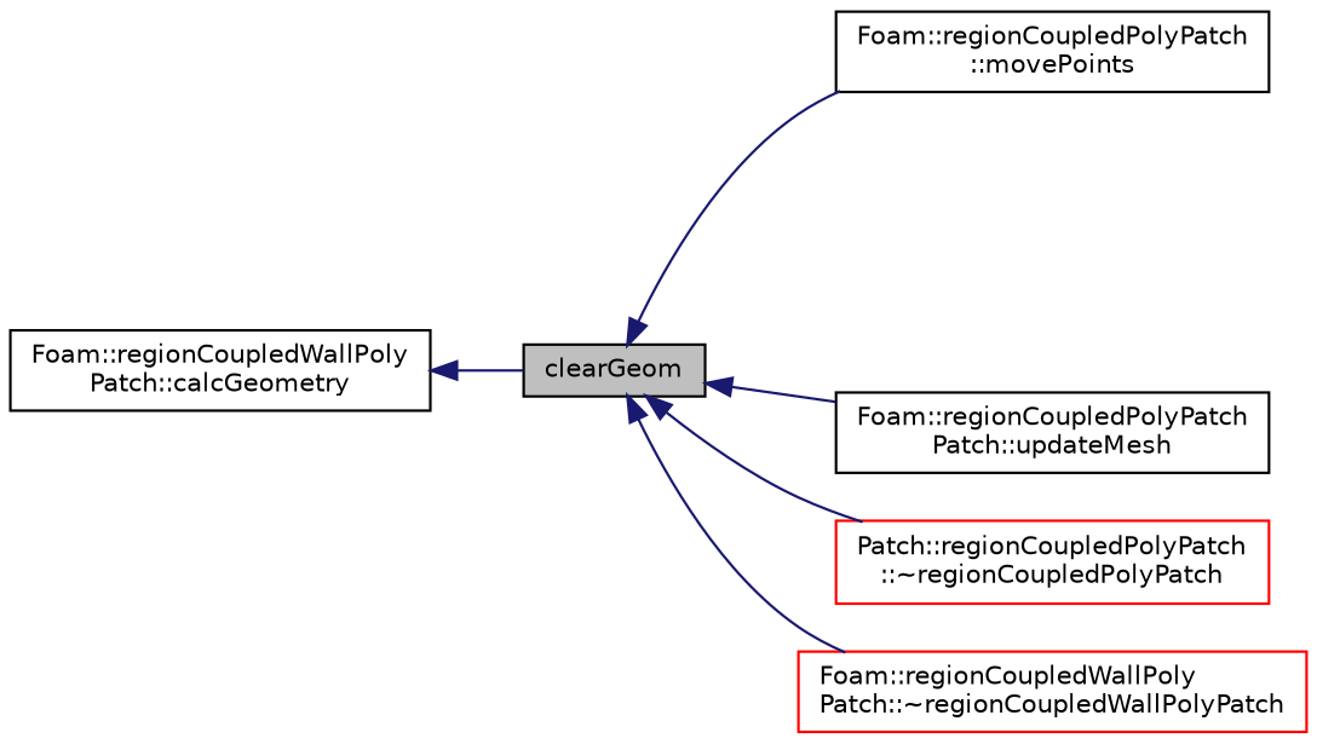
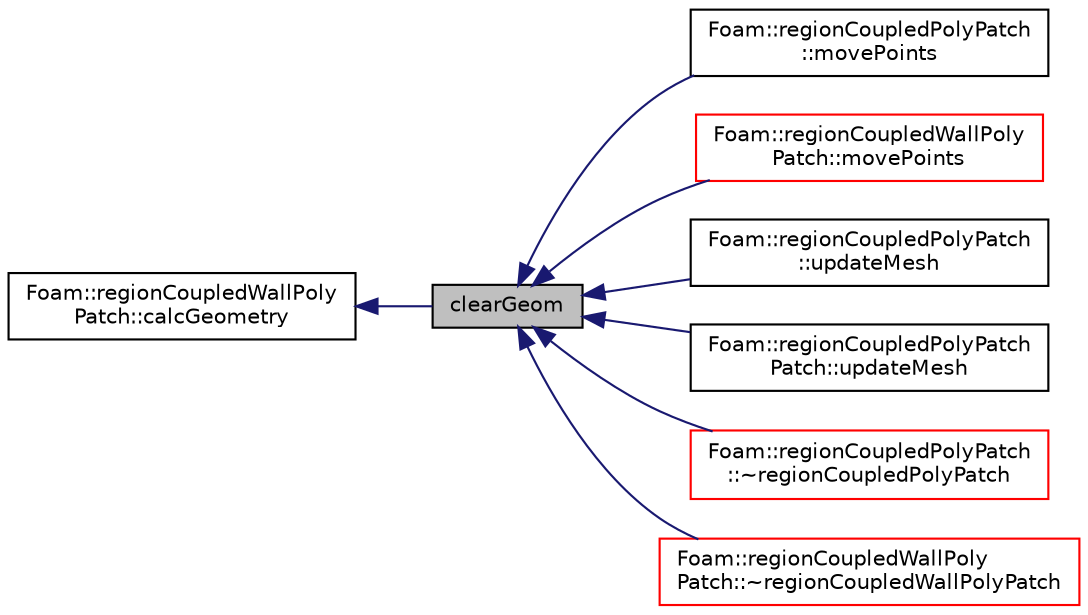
  digraph {
    rankdir=LR
    node [color=black fontname=Helvetica fontsize=10 shape=record]
    edge [color=midnightblue dir=back fontname=Helvetica fontsize=10 labelfontname=Helvetica labelfontsize=10 style=solid]
    n1 [fillcolor=grey75 fontcolor=black height=0.2 label=clearGeom style=filled width=0.4]
    n2 [height=0.2 label="Foam::regionCoupledPolyPatch\l::movePoints" width=0.4]
+   n3 [color=red height=0.2 label="Foam::regionCoupledWallPoly\lPatch::movePoints" width=0.4]
+   n4 [height=0.2 label="Foam::regionCoupledPolyPatch\l::updateMesh" width=0.4]
    n5 [height=0.2 label="Foam::regionCoupledPolyPatch\lPatch::updateMesh" width=0.4]
-   n6 [color=red height=0.2 label="Patch::regionCoupledPolyPatch\l::~regionCoupledPolyPatch" width=0.4]
+   n6 [color=red height=0.2 label="Foam::regionCoupledPolyPatch\l::~regionCoupledPolyPatch" width=0.4]
    n7 [color=red height=0.2 label="Foam::regionCoupledWallPoly\lPatch::~regionCoupledWallPolyPatch" width=0.4]
    n8 [height=0.2 label="Foam::regionCoupledWallPoly\lPatch::calcGeometry" width=0.4]
    n1 -> n2
+   n1 -> n3
+   n1 -> n4
    n1 -> n5
    n1 -> n6
    n1 -> n7
    n8 -> n1
  }
